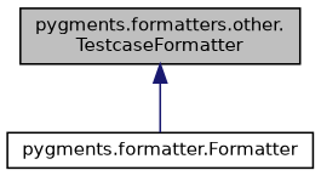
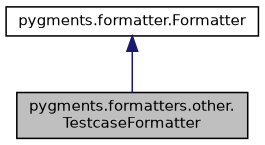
  digraph {
    node [color=black fontname=Helvetica fontsize=10 shape=record style=filled]
    n1 [fillcolor=grey75 fontcolor=black height=0.2 label="pygments.formatters.other.\lTestcaseFormatter" width=0.4]
    n2 [fillcolor=white height=0.2 label="pygments.formatter.Formatter" width=0.4]
-   n1 -> n2 [color=midnightblue dir=back fontname=Helvetica fontsize=10 labelfontname=Helvetica labelfontsize=10 style=solid]
+   n2 -> n1 [color=midnightblue dir=back fontname=Helvetica fontsize=10 labelfontname=Helvetica labelfontsize=10 style=solid]
  }
